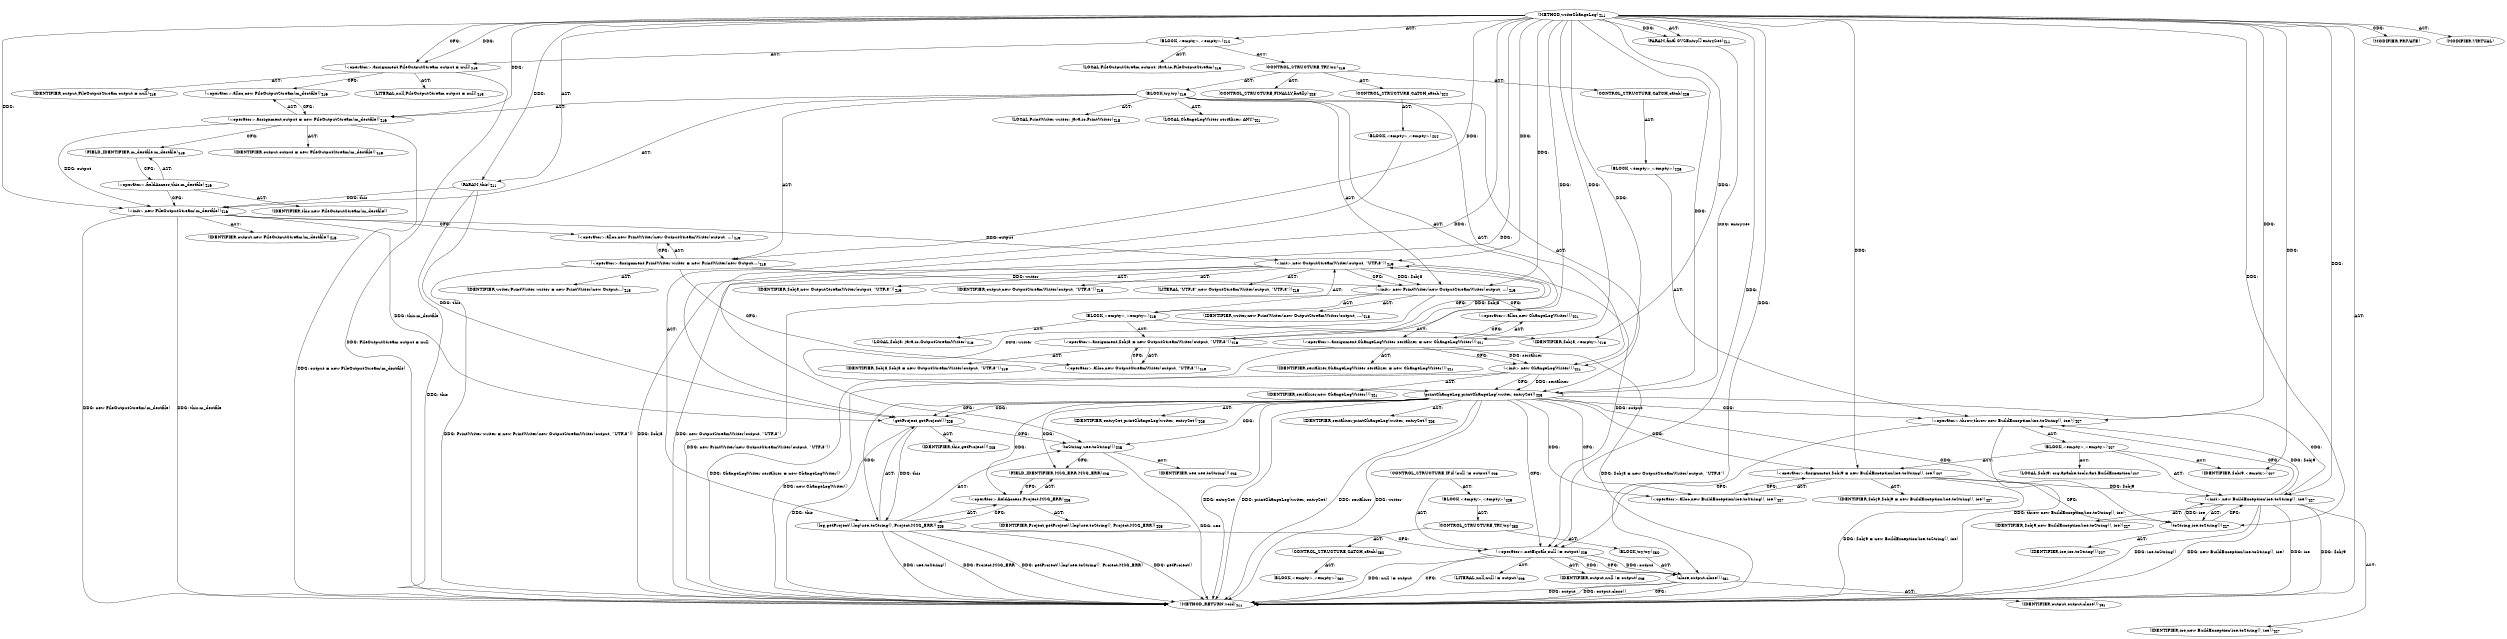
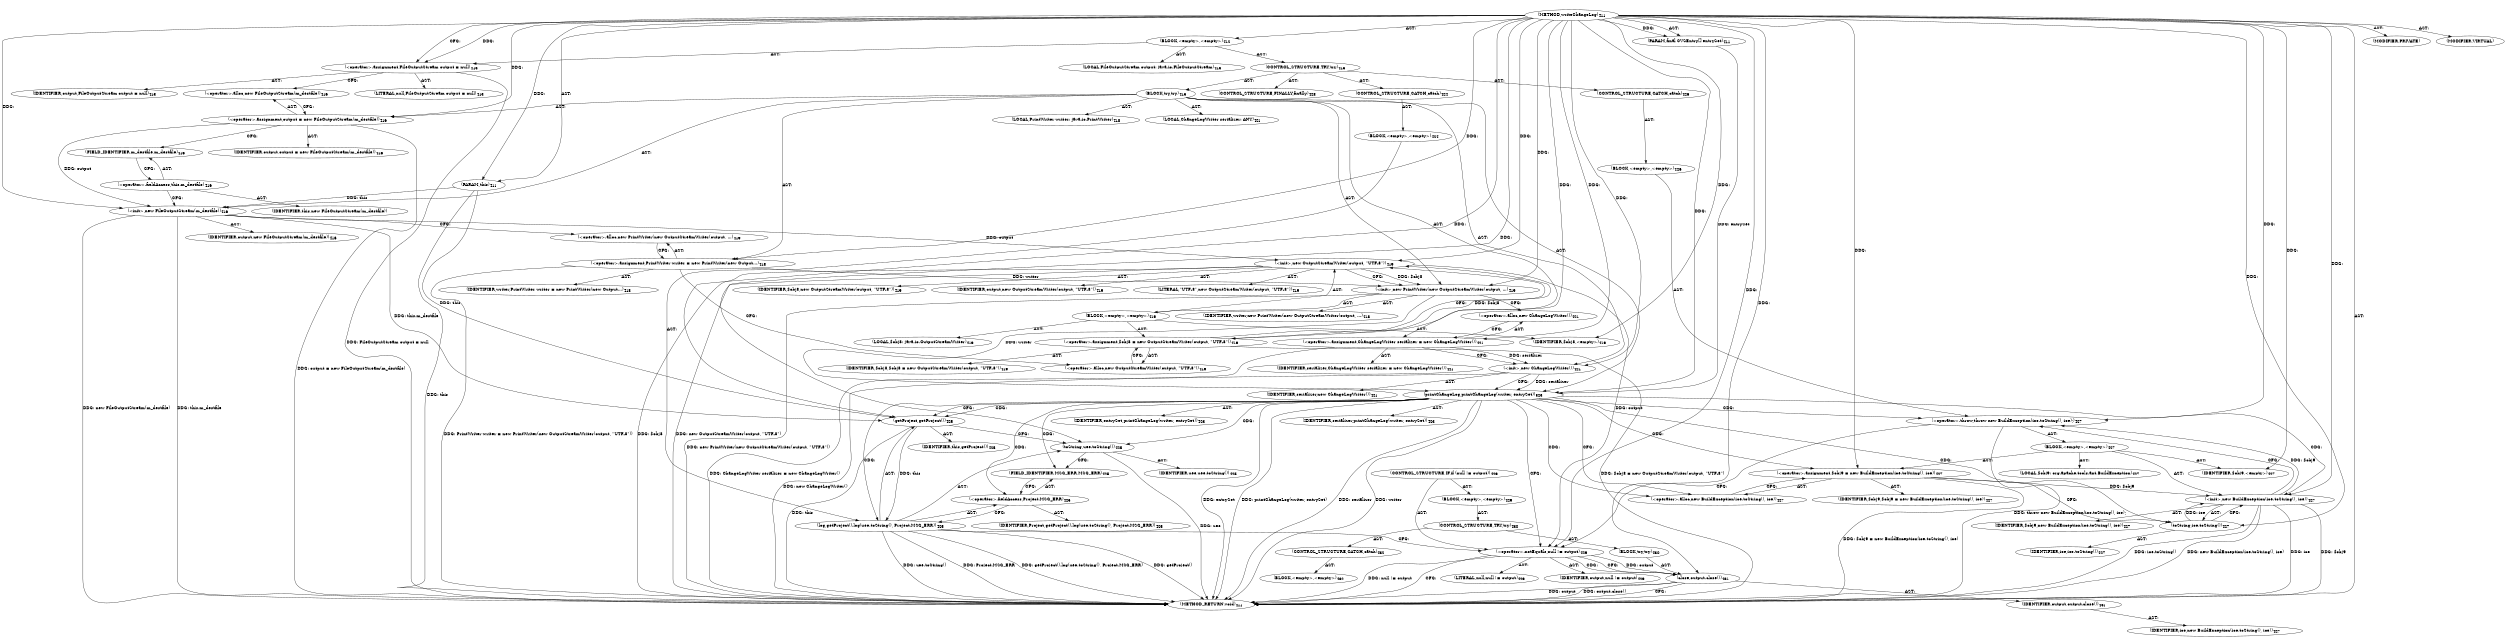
  digraph {
    n1 [label=<(METHOD,writeChangeLog)<SUB>411</SUB>>]
    n2 [label=<(PARAM,this)<SUB>411</SUB>>]
    n3 [label=<(PARAM,final CVSEntry[] entrySet)<SUB>411</SUB>>]
    n4 [label=<(BLOCK,&lt;empty&gt;,&lt;empty&gt;)<SUB>412</SUB>>]
    n5 [label=<(&lt;operator&gt;.assignment,FileOutputStream output = null)<SUB>413</SUB>>]
    n6 [label=<(&lt;operator&gt;.assignment,output = new FileOutputStream(m_destfile))<SUB>416</SUB>>]
    n7 [label=<(&lt;init&gt;,new FileOutputStream(m_destfile))<SUB>416</SUB>>]
    n8 [label=<(&lt;operator&gt;.assignment,PrintWriter writer = new PrintWriter(new Output...)<SUB>418</SUB>>]
    n9 [label=<(&lt;init&gt;,new PrintWriter(new OutputStreamWriter(output, ...)<SUB>419</SUB>>]
    n10 [label=<(&lt;operator&gt;.assignment,$obj8 = new OutputStreamWriter(output, &quot;UTF-8&quot;))<SUB>419</SUB>>]
    n11 [label=<(&lt;init&gt;,new OutputStreamWriter(output, &quot;UTF-8&quot;))<SUB>419</SUB>>]
    n12 [label=<(IDENTIFIER,$obj8,&lt;empty&gt;)<SUB>419</SUB>>]
    n13 [label=<(&lt;operator&gt;.assignment,ChangeLogWriter serializer = new ChangeLogWriter())<SUB>421</SUB>>]
    n14 [label=<(&lt;init&gt;,new ChangeLogWriter())<SUB>421</SUB>>]
-   n15 [label=<(printChangeLog,printChangeLog(writer, entrySet))<SUB>423</SUB>>]
+   n15 [label=<(printChangeLog,printChangeLog(writer, entrySet))<SUB>323</SUB>>]
    n16 [label=<(getProject,getProject())<SUB>425</SUB>>]
    n17 [label=<(toString,uee.toString())<SUB>425</SUB>>]
    n18 [label=<(&lt;operator&gt;.throw,throw new BuildException(ioe.toString(), ioe);)<SUB>427</SUB>>]
    n19 [label=<(&lt;operator&gt;.assignment,$obj9 = new BuildException(ioe.toString(), ioe))<SUB>427</SUB>>]
    n20 [label=<(&lt;init&gt;,new BuildException(ioe.toString(), ioe))<SUB>427</SUB>>]
    n21 [label=<(toString,ioe.toString())<SUB>427</SUB>>]
    n22 [label=<(IDENTIFIER,$obj9,&lt;empty&gt;)<SUB>427</SUB>>]
    n23 [label=<(&lt;operator&gt;.notEquals,null != output)<SUB>429</SUB>>]
    n24 [label=<(close,output.close())<SUB>431</SUB>>]
    n25 [label=<(MODIFIER,PRIVATE)>]
    n26 [label=<(MODIFIER,VIRTUAL)>]
    n27 [label=<(METHOD_RETURN,void)<SUB>411</SUB>>]
    n28 [label=<(LOCAL,FileOutputStream output: java.io.FileOutputStream)<SUB>413</SUB>>]
    n29 [label=<(CONTROL_STRUCTURE,TRY,try)<SUB>415</SUB>>]
    n30 [label=<(IDENTIFIER,output,FileOutputStream output = null)<SUB>413</SUB>>]
    n31 [label=<(LITERAL,null,FileOutputStream output = null)<SUB>413</SUB>>]
    n32 [label=<(&lt;operator&gt;.alloc,new FileOutputStream(m_destfile))<SUB>416</SUB>>]
    n33 [label=<(IDENTIFIER,output,output = new FileOutputStream(m_destfile))<SUB>416</SUB>>]
    n34 [label=<(FIELD_IDENTIFIER,m_destfile,m_destfile)<SUB>416</SUB>>]
    n35 [label=<(IDENTIFIER,output,new FileOutputStream(m_destfile))<SUB>416</SUB>>]
    n36 [label=<(&lt;operator&gt;.alloc,new PrintWriter(new OutputStreamWriter(output, ...)<SUB>419</SUB>>]
    n37 [label=<(IDENTIFIER,writer,PrintWriter writer = new PrintWriter(new Output...)<SUB>418</SUB>>]
    n38 [label=<(&lt;operator&gt;.alloc,new OutputStreamWriter(output, &quot;UTF-8&quot;))<SUB>419</SUB>>]
    n39 [label=<(IDENTIFIER,writer,new PrintWriter(new OutputStreamWriter(output, ...)<SUB>418</SUB>>]
    n40 [label=<(BLOCK,&lt;empty&gt;,&lt;empty&gt;)<SUB>419</SUB>>]
    n41 [label=<(&lt;operator&gt;.alloc,new ChangeLogWriter())<SUB>421</SUB>>]
    n42 [label=<(IDENTIFIER,$obj8,$obj8 = new OutputStreamWriter(output, &quot;UTF-8&quot;))<SUB>419</SUB>>]
    n43 [label=<(IDENTIFIER,$obj8,new OutputStreamWriter(output, &quot;UTF-8&quot;))<SUB>419</SUB>>]
    n44 [label=<(IDENTIFIER,output,new OutputStreamWriter(output, &quot;UTF-8&quot;))<SUB>419</SUB>>]
    n45 [label=<(LITERAL,&quot;UTF-8&quot;,new OutputStreamWriter(output, &quot;UTF-8&quot;))<SUB>419</SUB>>]
    n46 [label=<(IDENTIFIER,serializer,ChangeLogWriter serializer = new ChangeLogWriter())<SUB>421</SUB>>]
    n47 [label=<(IDENTIFIER,serializer,new ChangeLogWriter())<SUB>421</SUB>>]
    n48 [label=<(IDENTIFIER,serializer,printChangeLog(writer, entrySet))<SUB>423</SUB>>]
    n49 [label=<(IDENTIFIER,entrySet,printChangeLog(writer, entrySet))<SUB>423</SUB>>]
    n50 [label=<(log,getProject().log(uee.toString(), Project.MSG_ERR))<SUB>425</SUB>>]
    n51 [label=<(&lt;operator&gt;.fieldAccess,Project.MSG_ERR)<SUB>425</SUB>>]
    n52 [label=<(FIELD_IDENTIFIER,MSG_ERR,MSG_ERR)<SUB>425</SUB>>]
    n53 [label=<(&lt;operator&gt;.alloc,new BuildException(ioe.toString(), ioe))<SUB>427</SUB>>]
    n54 [label=<(IDENTIFIER,this,getProject())<SUB>425</SUB>>]
    n55 [label=<(IDENTIFIER,uee,uee.toString())<SUB>425</SUB>>]
    n56 [label=<(BLOCK,&lt;empty&gt;,&lt;empty&gt;)<SUB>427</SUB>>]
    n57 [label=<(IDENTIFIER,$obj9,$obj9 = new BuildException(ioe.toString(), ioe))<SUB>427</SUB>>]
    n58 [label=<(IDENTIFIER,$obj9,new BuildException(ioe.toString(), ioe))<SUB>427</SUB>>]
    n59 [label=<(IDENTIFIER,ioe,new BuildException(ioe.toString(), ioe))<SUB>427</SUB>>]
    n60 [label=<(IDENTIFIER,ioe,ioe.toString())<SUB>427</SUB>>]
    n61 [label=<(LITERAL,null,null != output)<SUB>429</SUB>>]
    n62 [label=<(IDENTIFIER,output,null != output)<SUB>429</SUB>>]
    n63 [label=<(IDENTIFIER,output,output.close())<SUB>431</SUB>>]
    n64 [label=<(BLOCK,try,try)<SUB>415</SUB>>]
    n65 [label=<(CONTROL_STRUCTURE,CATCH,catch)<SUB>424</SUB>>]
    n66 [label=<(CONTROL_STRUCTURE,CATCH,catch)<SUB>426</SUB>>]
    n67 [label=<(CONTROL_STRUCTURE,FINALLY,finally)<SUB>428</SUB>>]
    n68 [label=<(LOCAL,PrintWriter writer: java.io.PrintWriter)<SUB>418</SUB>>]
    n69 [label=<(LOCAL,ChangeLogWriter serializer: ANY)<SUB>421</SUB>>]
    n70 [label=<(BLOCK,&lt;empty&gt;,&lt;empty&gt;)<SUB>424</SUB>>]
    n71 [label=<(BLOCK,&lt;empty&gt;,&lt;empty&gt;)<SUB>426</SUB>>]
    n72 [label=<(&lt;operator&gt;.fieldAccess,this.m_destfile)<SUB>416</SUB>>]
    n73 [label=<(IDENTIFIER,this,new FileOutputStream(m_destfile))>]
    n74 [label=<(LOCAL,$obj8: java.io.OutputStreamWriter)<SUB>419</SUB>>]
    n75 [label=<(IDENTIFIER,Project,getProject().log(uee.toString(), Project.MSG_ERR))<SUB>425</SUB>>]
    n76 [label=<(LOCAL,$obj9: org.apache.tools.ant.BuildException)<SUB>427</SUB>>]
    n77 [label=<(CONTROL_STRUCTURE,IF,if (null != output))<SUB>429</SUB>>]
    n78 [label=<(BLOCK,&lt;empty&gt;,&lt;empty&gt;)<SUB>429</SUB>>]
    n79 [label=<(CONTROL_STRUCTURE,TRY,try)<SUB>430</SUB>>]
    n80 [label=<(BLOCK,try,try)<SUB>430</SUB>>]
    n81 [label=<(CONTROL_STRUCTURE,CATCH,catch)<SUB>432</SUB>>]
    n82 [label=<(BLOCK,&lt;empty&gt;,&lt;empty&gt;)<SUB>432</SUB>>]
    n1 -> n2 [label="AST: "]
    n1 -> n2 [label="DDG: "]
    n1 -> n3 [label="AST: "]
    n1 -> n3 [label="DDG: "]
    n1 -> n4 [label="AST: "]
    n1 -> n5 [label="CFG: "]
    n1 -> n5 [label="DDG: "]
    n1 -> n6 [label="DDG: "]
    n1 -> n7 [label="DDG: "]
    n1 -> n8 [label="DDG: "]
    n1 -> n9 [label="DDG: "]
    n1 -> n10 [label="DDG: "]
    n1 -> n11 [label="DDG: "]
    n1 -> n12 [label="DDG: "]
    n1 -> n13 [label="DDG: "]
    n1 -> n14 [label="DDG: "]
    n1 -> n15 [label="DDG: "]
    n1 -> n16 [label="DDG: "]
    n1 -> n17 [label="DDG: "]
    n1 -> n18 [label="DDG: "]
    n1 -> n19 [label="DDG: "]
    n1 -> n20 [label="DDG: "]
    n1 -> n21 [label="DDG: "]
    n1 -> n22 [label="DDG: "]
    n1 -> n23 [label="DDG: "]
    n1 -> n24 [label="DDG: "]
-   n1 -> n25 [label="CDG: "]
+   n1 -> n25 [label="AST: "]
    n1 -> n26 [label="AST: "]
    n1 -> n27 [label="AST: "]
    n2 -> n7 [label="DDG: this"]
    n2 -> n16 [label="DDG: this"]
    n2 -> n27 [label="DDG: this"]
    n3 -> n15 [label="DDG: entrySet"]
    n4 -> n5 [label="AST: "]
    n4 -> n28 [label="AST: "]
    n4 -> n29 [label="AST: "]
    n5 -> n27 [label="DDG: FileOutputStream output = null"]
    n5 -> n30 [label="AST: "]
    n5 -> n31 [label="AST: "]
    n5 -> n32 [label="CFG: "]
    n6 -> n7 [label="DDG: output"]
    n6 -> n27 [label="DDG: output = new FileOutputStream(m_destfile)"]
    n6 -> n32 [label="AST: "]
    n6 -> n33 [label="AST: "]
    n6 -> n34 [label="CFG: "]
    n7 -> n11 [label="DDG: output"]
    n7 -> n16 [label="DDG: this.m_destfile"]
    n7 -> n27 [label="DDG: this.m_destfile"]
    n7 -> n27 [label="DDG: new FileOutputStream(m_destfile)"]
    n7 -> n35 [label="AST: "]
    n7 -> n36 [label="CFG: "]
    n8 -> n9 [label="DDG: writer"]
    n8 -> n27 [label="DDG: PrintWriter writer = new PrintWriter(new OutputStreamWriter(output, &quot;UTF-8&quot;))"]
    n8 -> n36 [label="AST: "]
    n8 -> n37 [label="AST: "]
    n8 -> n38 [label="CFG: "]
    n9 -> n15 [label="DDG: writer"]
    n9 -> n27 [label="DDG: new PrintWriter(new OutputStreamWriter(output, &quot;UTF-8&quot;))"]
    n9 -> n39 [label="AST: "]
    n9 -> n40 [label="AST: "]
    n9 -> n41 [label="CFG: "]
    n10 -> n11 [label="CFG: "]
    n10 -> n11 [label="DDG: $obj8"]
    n10 -> n27 [label="DDG: $obj8 = new OutputStreamWriter(output, &quot;UTF-8&quot;)"]
    n10 -> n38 [label="AST: "]
    n10 -> n42 [label="AST: "]
    n11 -> n9 [label="CFG: "]
    n11 -> n9 [label="DDG: $obj8"]
    n11 -> n23 [label="DDG: output"]
    n11 -> n27 [label="DDG: $obj8"]
    n11 -> n27 [label="DDG: new OutputStreamWriter(output, &quot;UTF-8&quot;)"]
    n11 -> n43 [label="AST: "]
    n11 -> n44 [label="AST: "]
    n11 -> n45 [label="AST: "]
    n13 -> n14 [label="CFG: "]
    n13 -> n14 [label="DDG: serializer"]
    n13 -> n27 [label="DDG: ChangeLogWriter serializer = new ChangeLogWriter()"]
    n13 -> n41 [label="AST: "]
    n13 -> n46 [label="AST: "]
    n14 -> n15 [label="CFG: "]
    n14 -> n15 [label="DDG: serializer"]
    n14 -> n27 [label="DDG: new ChangeLogWriter()"]
    n14 -> n47 [label="AST: "]
    n15 -> n16 [label="CFG: "]
    n15 -> n16 [label="CDG: "]
    n15 -> n17 [label="CDG: "]
    n15 -> n18 [label="CDG: "]
    n15 -> n19 [label="CDG: "]
    n15 -> n20 [label="CDG: "]
    n15 -> n21 [label="CDG: "]
    n15 -> n23 [label="CFG: "]
    n15 -> n27 [label="DDG: serializer"]
    n15 -> n27 [label="DDG: writer"]
    n15 -> n27 [label="DDG: entrySet"]
    n15 -> n27 [label="DDG: printChangeLog(writer, entrySet)"]
    n15 -> n48 [label="AST: "]
    n15 -> n49 [label="AST: "]
    n15 -> n50 [label="CDG: "]
    n15 -> n51 [label="CDG: "]
    n15 -> n52 [label="CDG: "]
    n15 -> n53 [label="CFG: "]
    n15 -> n53 [label="CDG: "]
    n16 -> n17 [label="CFG: "]
    n16 -> n27 [label="DDG: this"]
    n16 -> n50 [label="DDG: this"]
    n16 -> n54 [label="AST: "]
    n17 -> n27 [label="DDG: uee"]
    n17 -> n52 [label="CFG: "]
    n17 -> n55 [label="AST: "]
    n18 -> n23 [label="CFG: "]
    n18 -> n27 [label="DDG: throw new BuildException(ioe.toString(), ioe);"]
    n18 -> n56 [label="AST: "]
    n19 -> n20 [label="DDG: $obj9"]
    n19 -> n21 [label="CFG: "]
    n19 -> n27 [label="DDG: $obj9 = new BuildException(ioe.toString(), ioe)"]
    n19 -> n53 [label="AST: "]
    n19 -> n57 [label="AST: "]
    n20 -> n18 [label="CFG: "]
    n20 -> n18 [label="DDG: $obj9"]
    n20 -> n21 [label="AST: "]
    n20 -> n27 [label="DDG: $obj9"]
    n20 -> n27 [label="DDG: ioe.toString()"]
    n20 -> n27 [label="DDG: ioe"]
    n20 -> n27 [label="DDG: new BuildException(ioe.toString(), ioe)"]
    n20 -> n58 [label="AST: "]
-   n20 -> n59 [label="AST: "]
+   n63 -> n59 [label="AST: "]
    n21 -> n20 [label="CFG: "]
    n21 -> n20 [label="DDG: ioe"]
    n21 -> n60 [label="AST: "]
    n23 -> n24 [label="CFG: "]
    n23 -> n24 [label="DDG: output"]
    n23 -> n24 [label="CDG: "]
    n23 -> n27 [label="CFG: "]
    n23 -> n27 [label="DDG: null != output"]
    n23 -> n61 [label="AST: "]
    n23 -> n62 [label="AST: "]
    n24 -> n27 [label="CFG: "]
    n24 -> n27 [label="DDG: output"]
    n24 -> n27 [label="DDG: output.close()"]
    n24 -> n63 [label="AST: "]
    n29 -> n64 [label="AST: "]
    n29 -> n65 [label="AST: "]
    n29 -> n66 [label="AST: "]
    n29 -> n67 [label="AST: "]
    n32 -> n6 [label="CFG: "]
    n34 -> n72 [label="CFG: "]
    n36 -> n8 [label="CFG: "]
    n38 -> n10 [label="CFG: "]
    n40 -> n10 [label="AST: "]
    n40 -> n11 [label="AST: "]
    n40 -> n12 [label="AST: "]
    n40 -> n74 [label="AST: "]
    n41 -> n13 [label="CFG: "]
    n50 -> n16 [label="AST: "]
    n50 -> n17 [label="AST: "]
    n50 -> n23 [label="CFG: "]
    n50 -> n27 [label="DDG: getProject()"]
    n50 -> n27 [label="DDG: uee.toString()"]
    n50 -> n27 [label="DDG: Project.MSG_ERR"]
    n50 -> n27 [label="DDG: getProject().log(uee.toString(), Project.MSG_ERR)"]
    n50 -> n51 [label="AST: "]
    n51 -> n50 [label="CFG: "]
    n51 -> n52 [label="AST: "]
    n51 -> n75 [label="AST: "]
    n52 -> n51 [label="CFG: "]
    n53 -> n19 [label="CFG: "]
    n56 -> n19 [label="AST: "]
    n56 -> n20 [label="AST: "]
    n56 -> n22 [label="AST: "]
    n56 -> n76 [label="AST: "]
    n64 -> n6 [label="AST: "]
    n64 -> n7 [label="AST: "]
    n64 -> n8 [label="AST: "]
    n64 -> n9 [label="AST: "]
    n64 -> n13 [label="AST: "]
    n64 -> n14 [label="AST: "]
    n64 -> n15 [label="AST: "]
    n64 -> n68 [label="AST: "]
    n64 -> n69 [label="AST: "]
    n65 -> n70 [label="AST: "]
    n66 -> n71 [label="AST: "]
    n70 -> n50 [label="AST: "]
    n71 -> n18 [label="AST: "]
    n72 -> n7 [label="CFG: "]
    n72 -> n34 [label="AST: "]
    n72 -> n73 [label="AST: "]
    n77 -> n23 [label="AST: "]
    n77 -> n78 [label="AST: "]
    n78 -> n79 [label="AST: "]
    n79 -> n80 [label="AST: "]
    n79 -> n81 [label="AST: "]
    n80 -> n24 [label="AST: "]
    n81 -> n82 [label="AST: "]
  }
